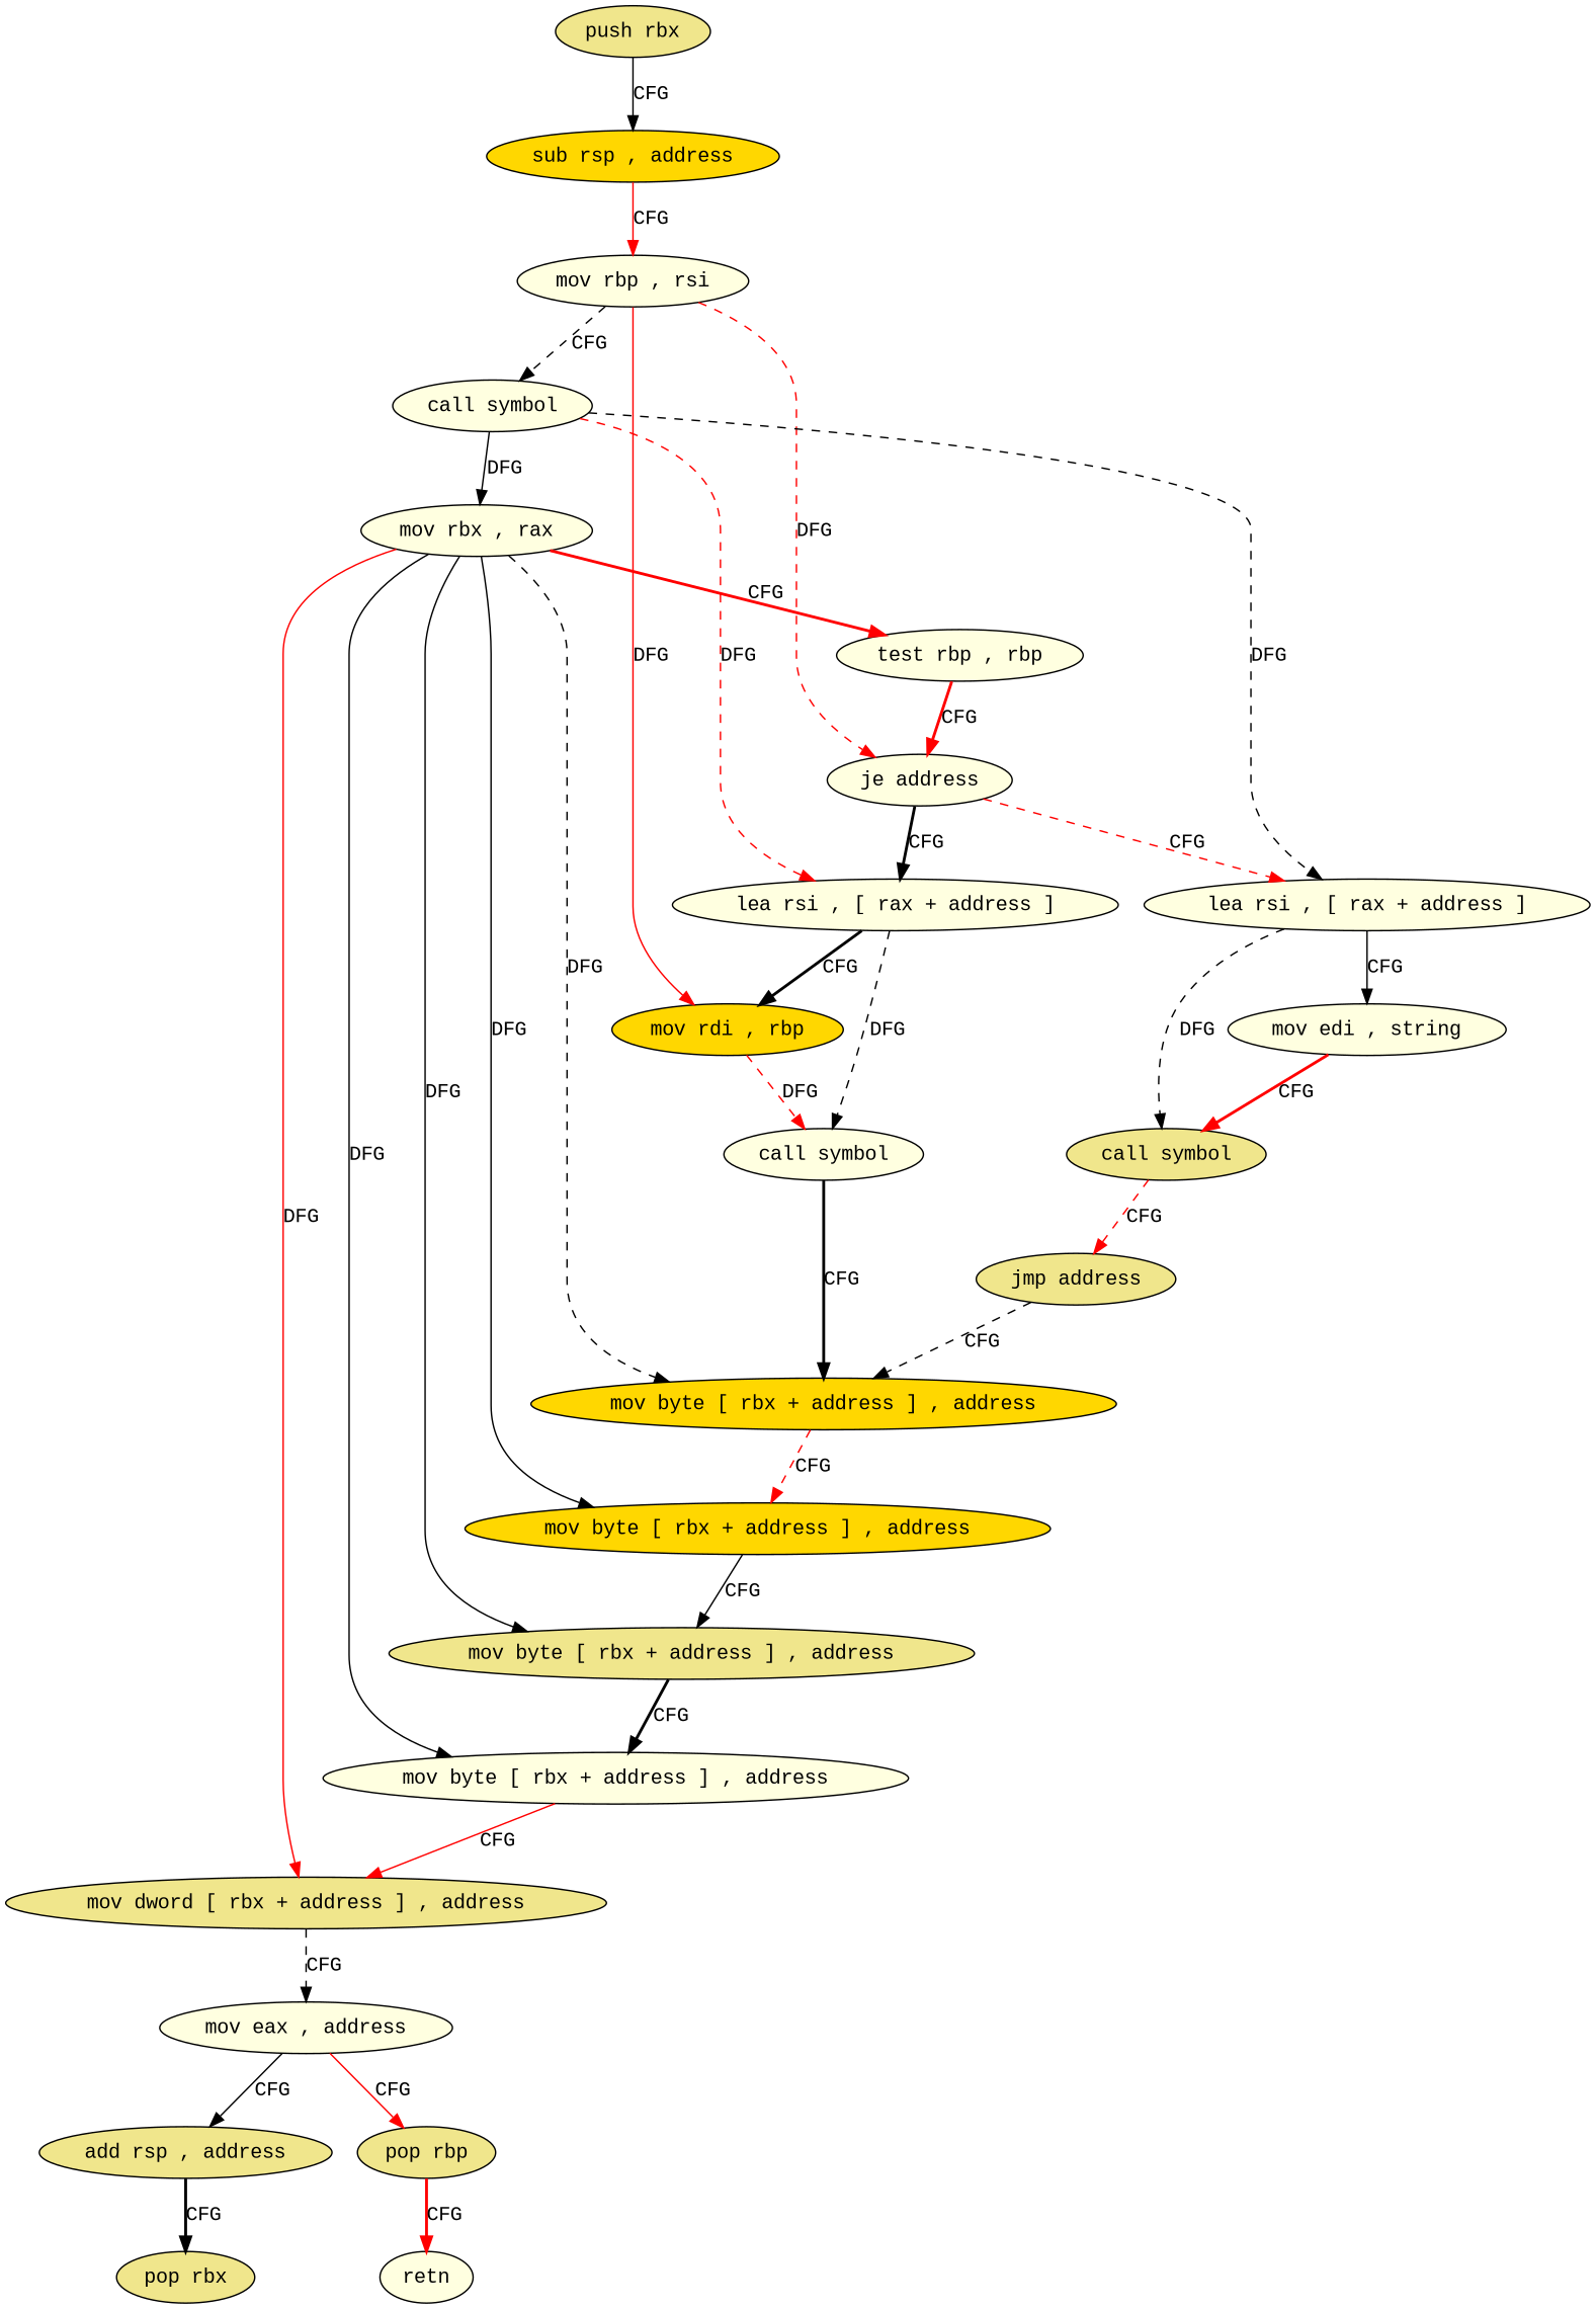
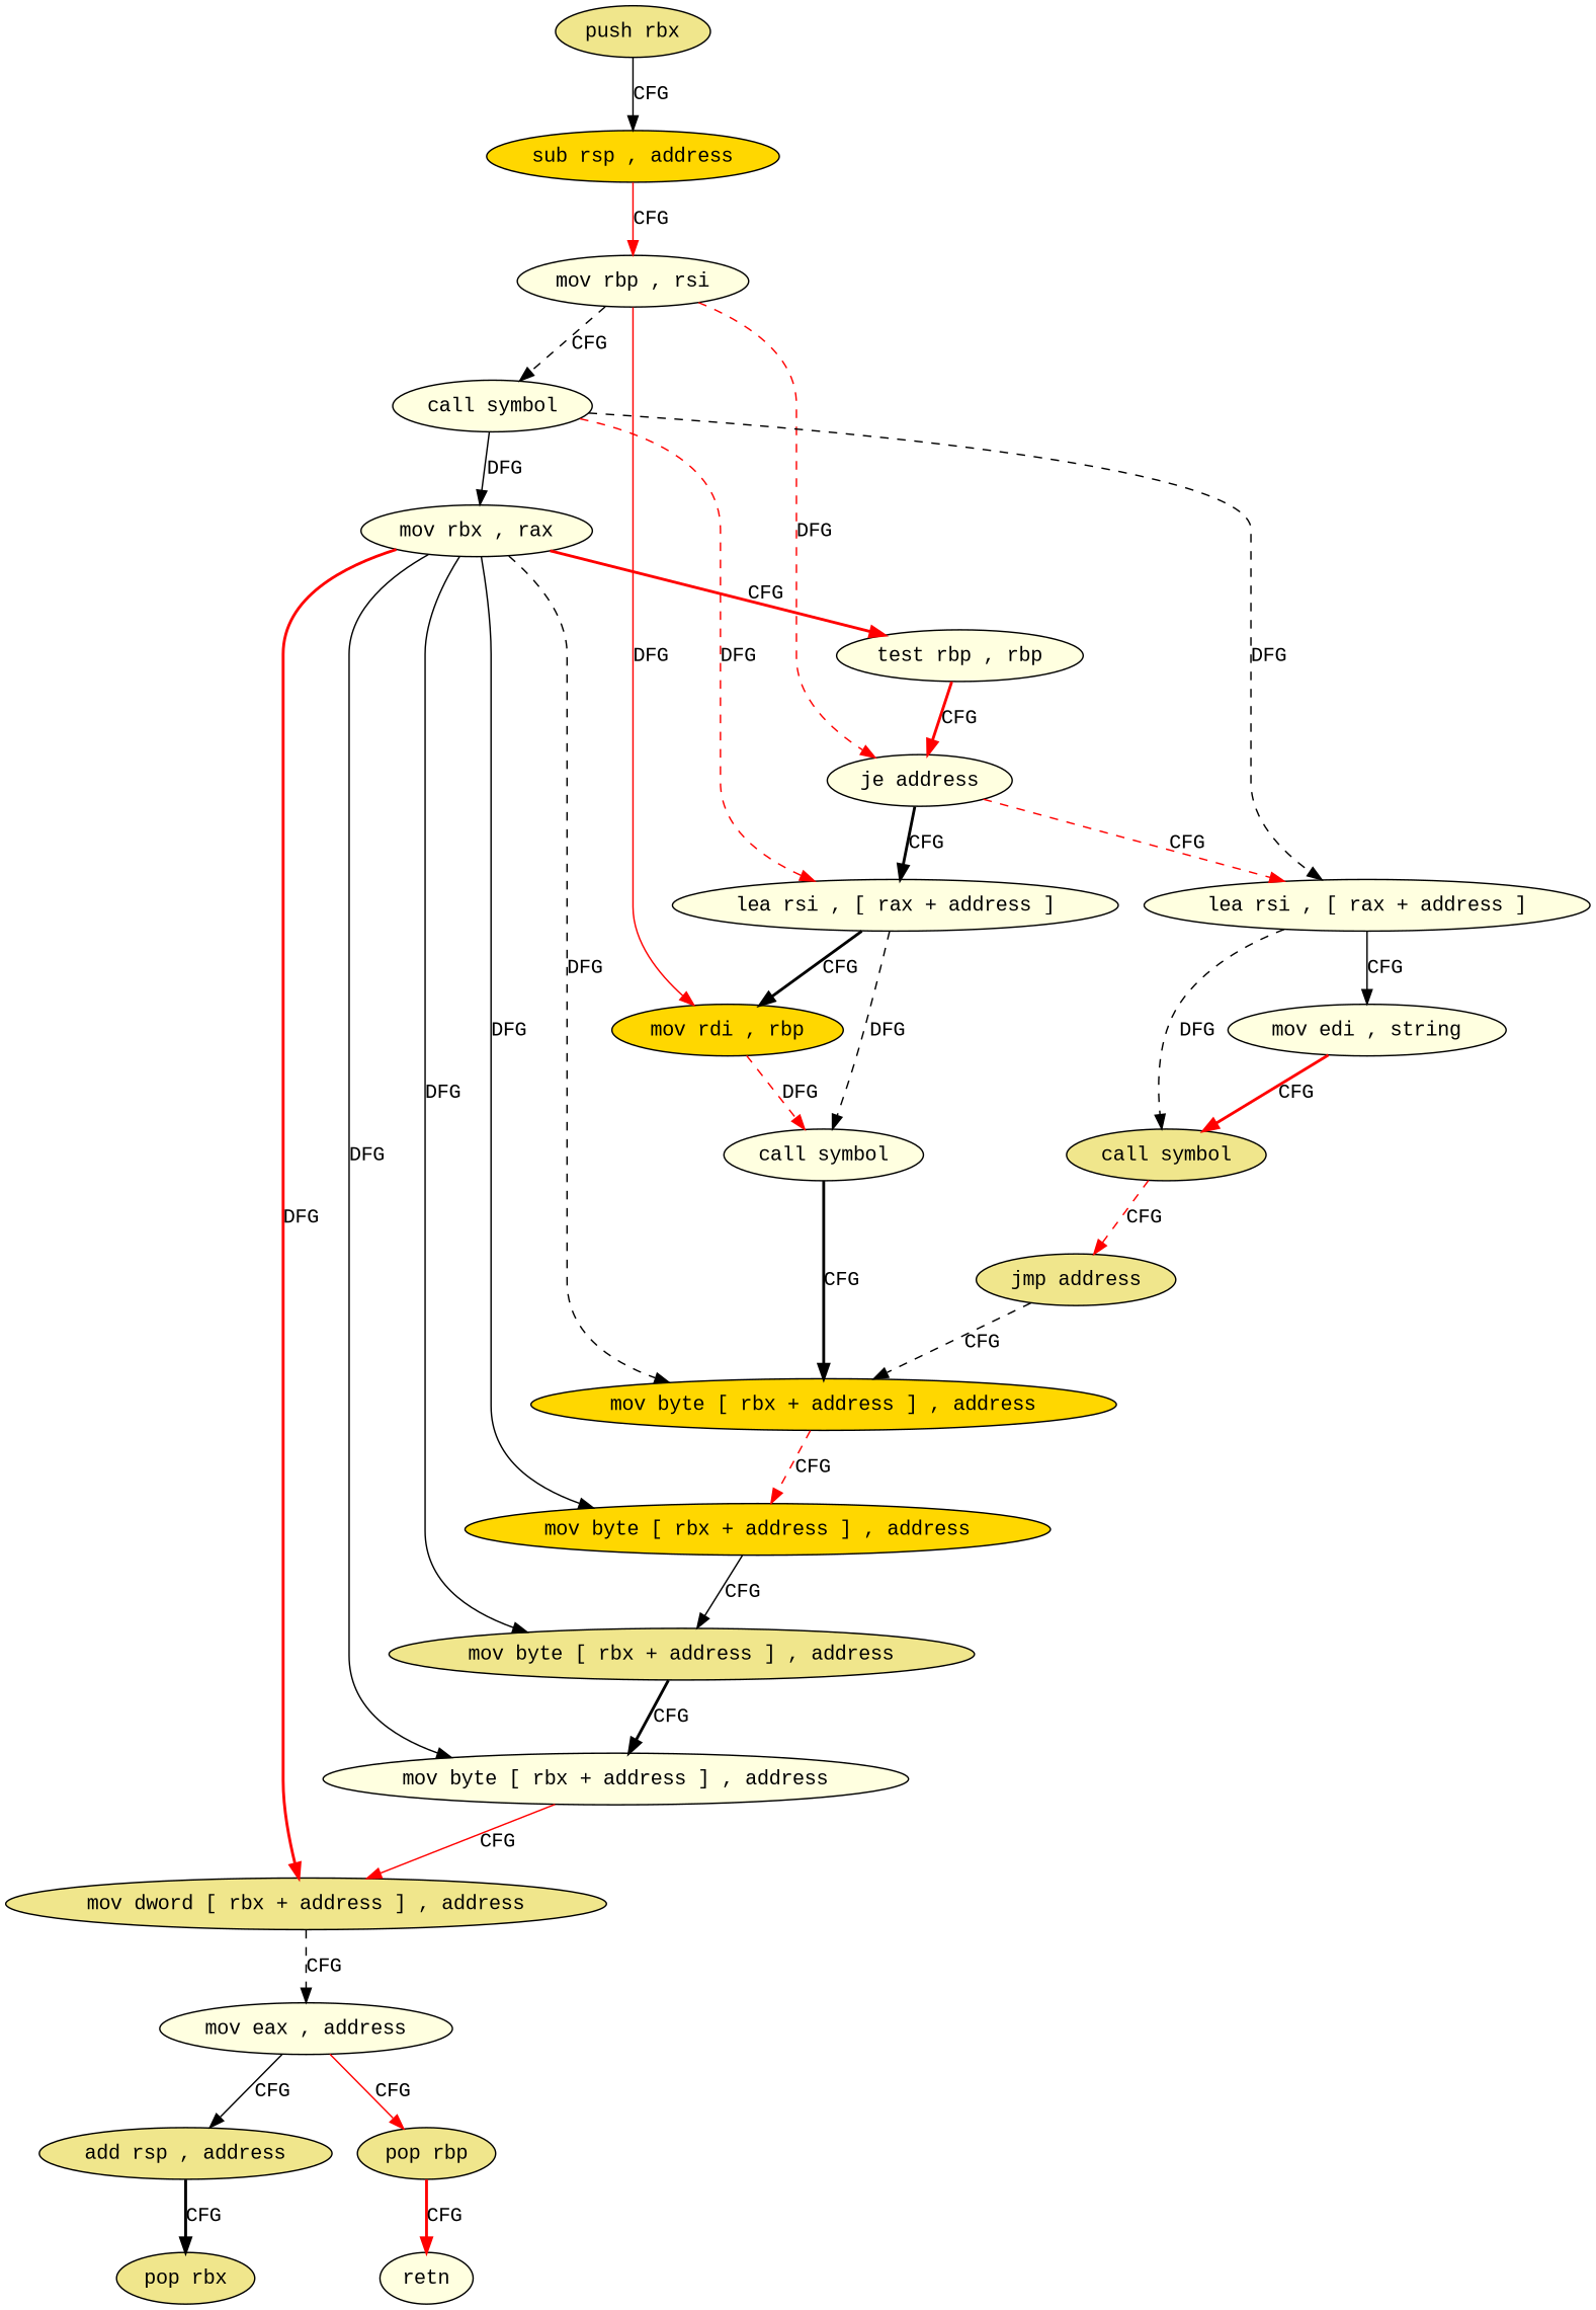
  digraph {
    fontname="Liberation Mono"
    node [fillcolor=lightyellow fontname="Liberation Mono" style=filled]
    edge [color=black fontname="Liberation Mono" style=solid]
    n1 [fillcolor=khaki label="push rbx"]
    n2 [fillcolor=gold label="sub rsp , address"]
    n3 [label="mov rbp , rsi"]
    n4 [label="call symbol"]
    n5 [label="je address"]
    n6 [fillcolor=gold label="mov rdi , rbp"]
    n7 [label="mov rbx , rax"]
    n8 [label="lea rsi , [ rax + address ]"]
    n9 [label="lea rsi , [ rax + address ]"]
    n10 [label="call symbol"]
    n11 [label="test rbp , rbp"]
    n12 [fillcolor=gold label="mov byte [ rbx + address ] , address"]
    n13 [fillcolor=gold label="mov byte [ rbx + address ] , address"]
    n14 [fillcolor=khaki label="mov byte [ rbx + address ] , address"]
    n15 [label="mov byte [ rbx + address ] , address"]
    n16 [fillcolor=khaki label="mov dword [ rbx + address ] , address"]
    n17 [label="mov edi , string"]
    n18 [fillcolor=khaki label="call symbol"]
    n19 [label="mov eax , address"]
    n20 [fillcolor=khaki label="jmp address"]
    n21 [fillcolor=khaki label="add rsp , address"]
    n22 [fillcolor=khaki label="pop rbp"]
    n23 [fillcolor=khaki label="pop rbx"]
    n24 [label=retn]
    n1 -> n2 [label=CFG]
    n2 -> n3 [color=red label=CFG]
    n3 -> n4 [label=CFG style=dashed]
    n3 -> n5 [color=red label=DFG style=dashed]
    n3 -> n6 [color=red label=DFG]
    n4 -> n7 [label=DFG]
    n4 -> n8 [label=DFG style=dashed]
    n4 -> n9 [color=red label=DFG style=dashed]
    n5 -> n8 [color=red label=CFG style=dashed]
    n5 -> n9 [label=CFG style=bold]
    n6 -> n10 [color=red label=DFG style=dashed]
    n7 -> n11 [color=red label=CFG style=bold]
    n7 -> n12 [label=DFG style=dashed]
    n7 -> n13 [label=DFG]
    n7 -> n14 [label=DFG]
    n7 -> n15 [label=DFG]
-   n7 -> n16 [color=red label=DFG]
+   n7 -> n16 [color=red label=DFG style=bold]
    n8 -> n17 [label=CFG]
    n8 -> n18 [label=DFG style=dashed]
    n9 -> n6 [label=CFG style=bold]
    n9 -> n10 [label=DFG style=dashed]
    n10 -> n12 [label=CFG style=bold]
    n11 -> n5 [color=red label=CFG style=bold]
    n12 -> n13 [color=red label=CFG style=dashed]
    n13 -> n14 [label=CFG]
    n14 -> n15 [label=CFG style=bold]
    n15 -> n16 [color=red label=CFG]
    n16 -> n19 [label=CFG style=dashed]
    n17 -> n18 [color=red label=CFG style=bold]
    n18 -> n20 [color=red label=CFG style=dashed]
    n19 -> n21 [label=CFG]
    n19 -> n22 [color=red label=CFG]
    n20 -> n12 [label=CFG style=dashed]
    n21 -> n23 [label=CFG style=bold]
    n22 -> n24 [color=red label=CFG style=bold]
  }
